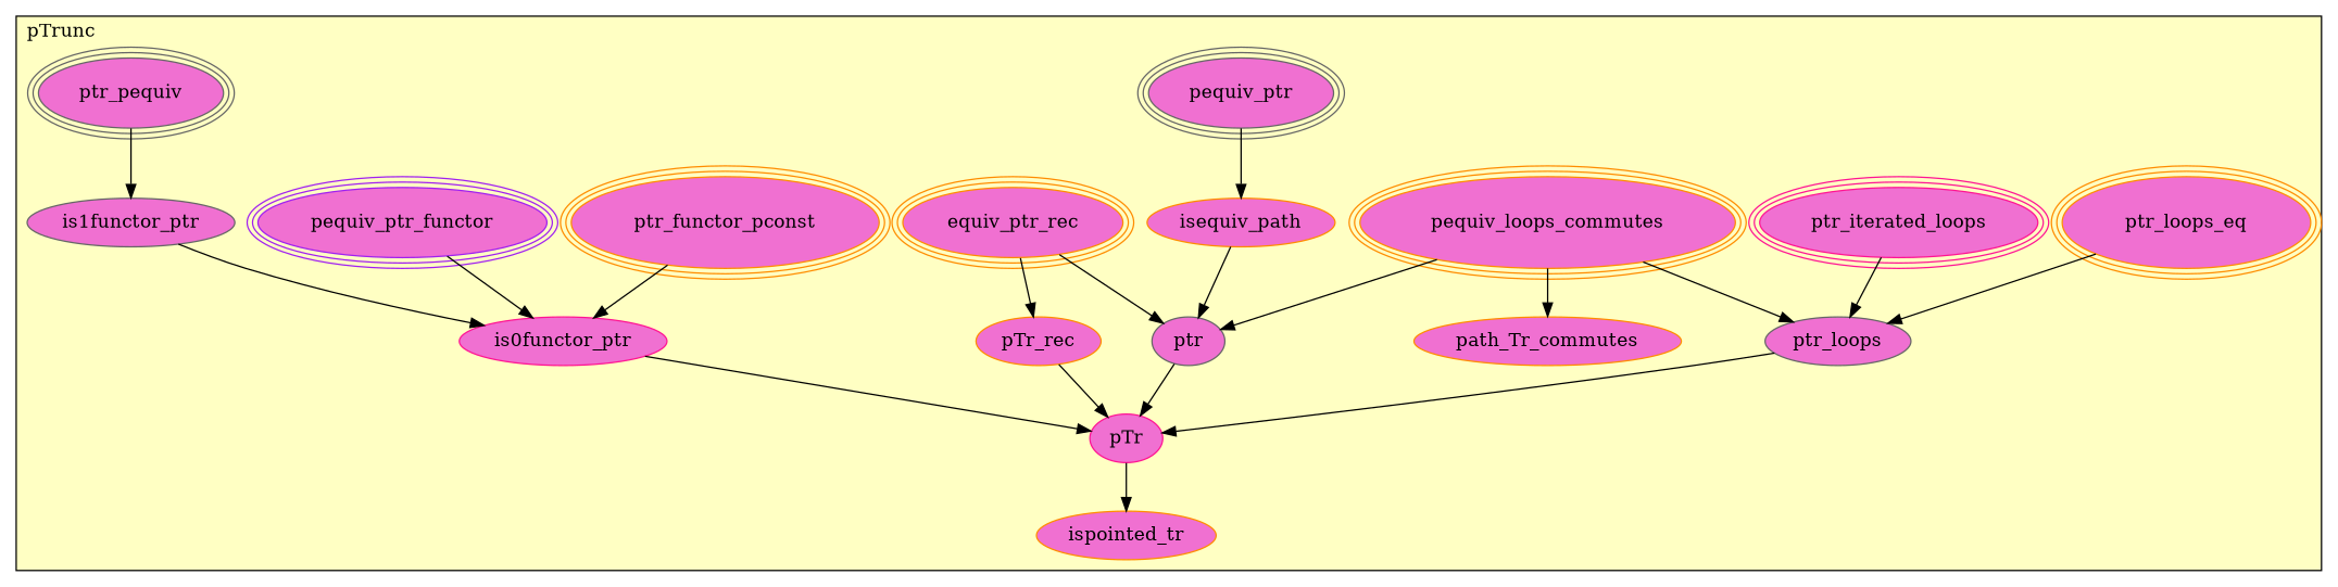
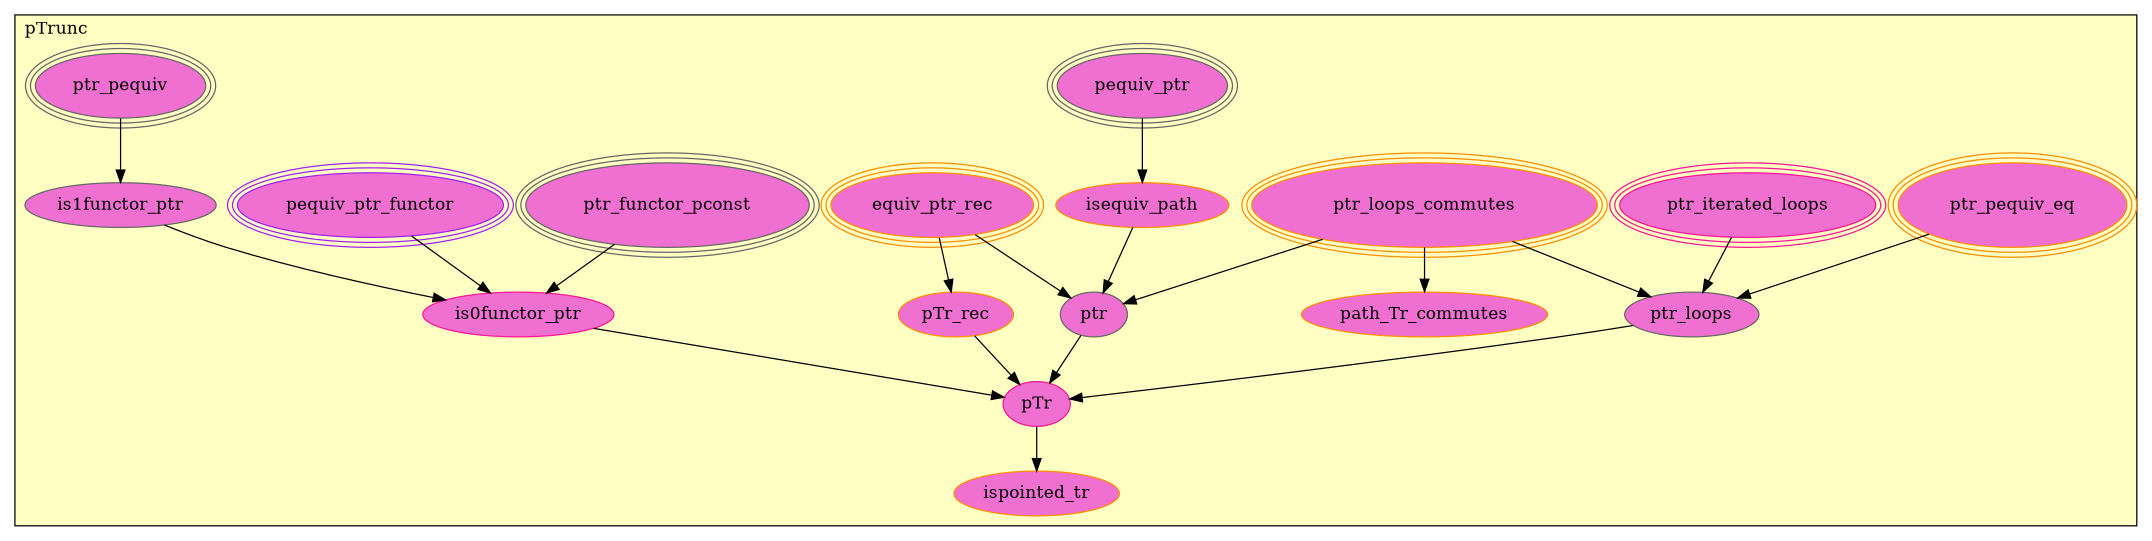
  digraph {
    node [color=darkorange fillcolor="#F070D1" style=filled]
-   n1 [label=pequiv_loops_commutes peripheries=3]
+   n1 [label=ptr_loops_commutes peripheries=3]
    n2 [label=path_Tr_commutes]
    n3 [color=purple label=pequiv_ptr_functor peripheries=3]
-   n4 [label=ptr_loops_eq peripheries=3]
+   n4 [label=ptr_pequiv_eq peripheries=3]
    n5 [color=deeppink label=ptr_iterated_loops peripheries=3]
    n6 [color=gray40 label=ptr_loops]
    n7 [color=gray40 label=ptr_pequiv peripheries=3]
-   n8 [label=ptr_functor_pconst peripheries=3]
+   n8 [color=gray40 label=ptr_functor_pconst peripheries=3]
    n9 [color=gray40 label=is1functor_ptr]
    n10 [color=deeppink label=is0functor_ptr]
    n11 [label=equiv_ptr_rec peripheries=3]
    n12 [label=pTr_rec]
    n13 [color=gray40 label=pequiv_ptr peripheries=3]
    n14 [label=isequiv_path]
    n15 [color=gray40 label=ptr]
    n16 [color=deeppink label=pTr]
    n17 [label=ispointed_tr]
    subgraph cluster_1 {
      fillcolor="#FFFFC3"
      label=pTrunc
      labeljust=l
      style=filled
      n1
      n2
      n3
      n4
      n5
      n6
      n7
      n8
      n9
      n10
      n11
      n12
      n13
      n14
      n15
      n16
      n17
    }
    n1 -> n2
    n1 -> n6
    n1 -> n15
    n3 -> n10
    n4 -> n6
    n5 -> n6
    n6 -> n16
    n7 -> n9
    n8 -> n10
    n9 -> n10
    n10 -> n16
    n11 -> n12
    n11 -> n15
    n12 -> n16
    n13 -> n14
    n14 -> n15
    n15 -> n16
    n16 -> n17
  }
